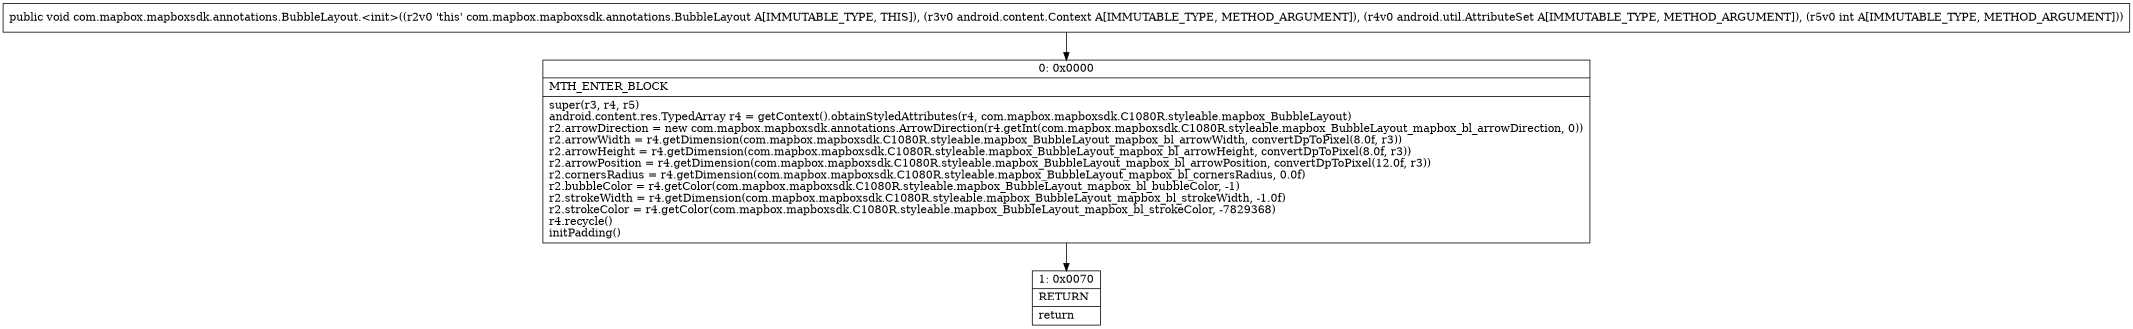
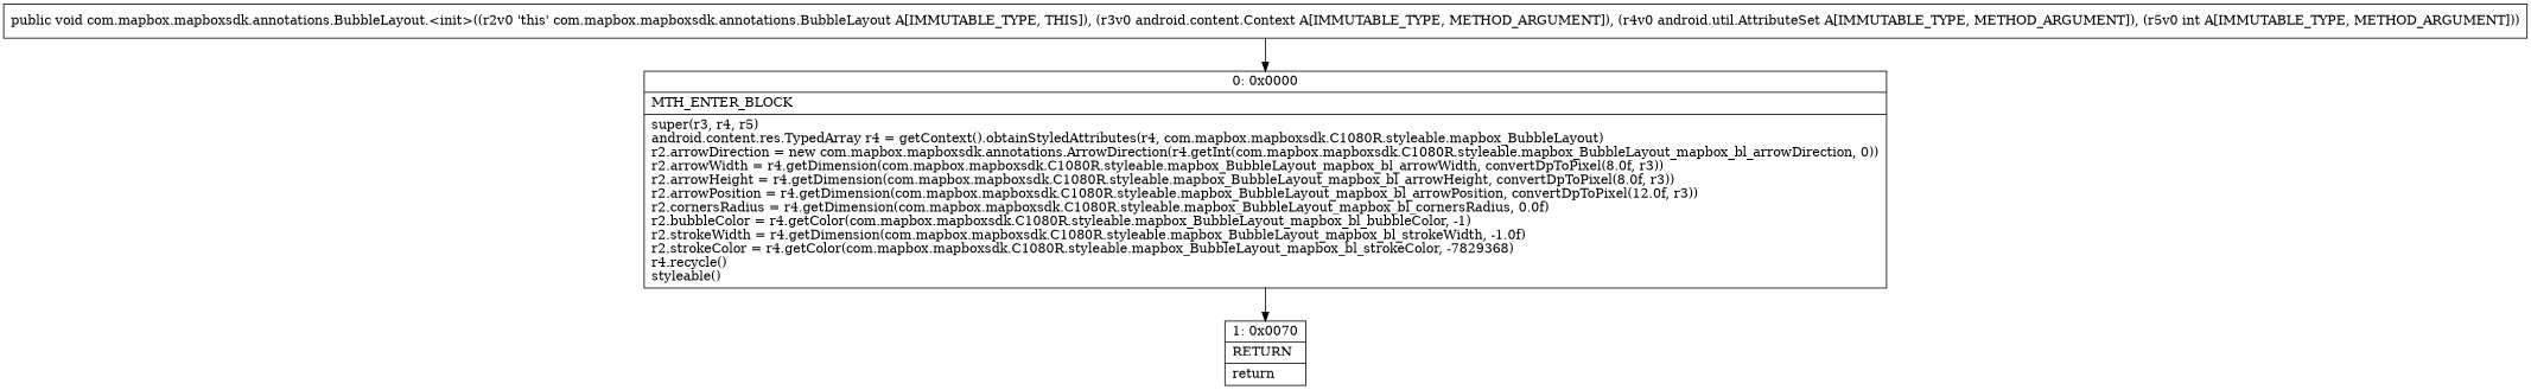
  digraph {
    node [shape=record]
-   n1 [label="{0\:\ 0x0000|MTH_ENTER_BLOCK\l|super(r3, r4, r5)\landroid.content.res.TypedArray r4 = getContext().obtainStyledAttributes(r4, com.mapbox.mapboxsdk.C1080R.styleable.mapbox_BubbleLayout)\lr2.arrowDirection = new com.mapbox.mapboxsdk.annotations.ArrowDirection(r4.getInt(com.mapbox.mapboxsdk.C1080R.styleable.mapbox_BubbleLayout_mapbox_bl_arrowDirection, 0))\lr2.arrowWidth = r4.getDimension(com.mapbox.mapboxsdk.C1080R.styleable.mapbox_BubbleLayout_mapbox_bl_arrowWidth, convertDpToPixel(8.0f, r3))\lr2.arrowHeight = r4.getDimension(com.mapbox.mapboxsdk.C1080R.styleable.mapbox_BubbleLayout_mapbox_bl_arrowHeight, convertDpToPixel(8.0f, r3))\lr2.arrowPosition = r4.getDimension(com.mapbox.mapboxsdk.C1080R.styleable.mapbox_BubbleLayout_mapbox_bl_arrowPosition, convertDpToPixel(12.0f, r3))\lr2.cornersRadius = r4.getDimension(com.mapbox.mapboxsdk.C1080R.styleable.mapbox_BubbleLayout_mapbox_bl_cornersRadius, 0.0f)\lr2.bubbleColor = r4.getColor(com.mapbox.mapboxsdk.C1080R.styleable.mapbox_BubbleLayout_mapbox_bl_bubbleColor, \-1)\lr2.strokeWidth = r4.getDimension(com.mapbox.mapboxsdk.C1080R.styleable.mapbox_BubbleLayout_mapbox_bl_strokeWidth, \-1.0f)\lr2.strokeColor = r4.getColor(com.mapbox.mapboxsdk.C1080R.styleable.mapbox_BubbleLayout_mapbox_bl_strokeColor, \-7829368)\lr4.recycle()\linitPadding()\l}"]
+   n1 [label="{0\:\ 0x0000|MTH_ENTER_BLOCK\l|super(r3, r4, r5)\landroid.content.res.TypedArray r4 = getContext().obtainStyledAttributes(r4, com.mapbox.mapboxsdk.C1080R.styleable.mapbox_BubbleLayout)\lr2.arrowDirection = new com.mapbox.mapboxsdk.annotations.ArrowDirection(r4.getInt(com.mapbox.mapboxsdk.C1080R.styleable.mapbox_BubbleLayout_mapbox_bl_arrowDirection, 0))\lr2.arrowWidth = r4.getDimension(com.mapbox.mapboxsdk.C1080R.styleable.mapbox_BubbleLayout_mapbox_bl_arrowWidth, convertDpToPixel(8.0f, r3))\lr2.arrowHeight = r4.getDimension(com.mapbox.mapboxsdk.C1080R.styleable.mapbox_BubbleLayout_mapbox_bl_arrowHeight, convertDpToPixel(8.0f, r3))\lr2.arrowPosition = r4.getDimension(com.mapbox.mapboxsdk.C1080R.styleable.mapbox_BubbleLayout_mapbox_bl_arrowPosition, convertDpToPixel(12.0f, r3))\lr2.cornersRadius = r4.getDimension(com.mapbox.mapboxsdk.C1080R.styleable.mapbox_BubbleLayout_mapbox_bl_cornersRadius, 0.0f)\lr2.bubbleColor = r4.getColor(com.mapbox.mapboxsdk.C1080R.styleable.mapbox_BubbleLayout_mapbox_bl_bubbleColor, \-1)\lr2.strokeWidth = r4.getDimension(com.mapbox.mapboxsdk.C1080R.styleable.mapbox_BubbleLayout_mapbox_bl_strokeWidth, \-1.0f)\lr2.strokeColor = r4.getColor(com.mapbox.mapboxsdk.C1080R.styleable.mapbox_BubbleLayout_mapbox_bl_strokeColor, \-7829368)\lr4.recycle()\lstyleable()\l}"]
    n2 [label="{1\:\ 0x0070|RETURN\l|return\l}"]
    n3 [label="{public void com.mapbox.mapboxsdk.annotations.BubbleLayout.\<init\>((r2v0 'this' com.mapbox.mapboxsdk.annotations.BubbleLayout A[IMMUTABLE_TYPE, THIS]), (r3v0 android.content.Context A[IMMUTABLE_TYPE, METHOD_ARGUMENT]), (r4v0 android.util.AttributeSet A[IMMUTABLE_TYPE, METHOD_ARGUMENT]), (r5v0 int A[IMMUTABLE_TYPE, METHOD_ARGUMENT])) }"]
    n1 -> n2
    n3 -> n1
  }
